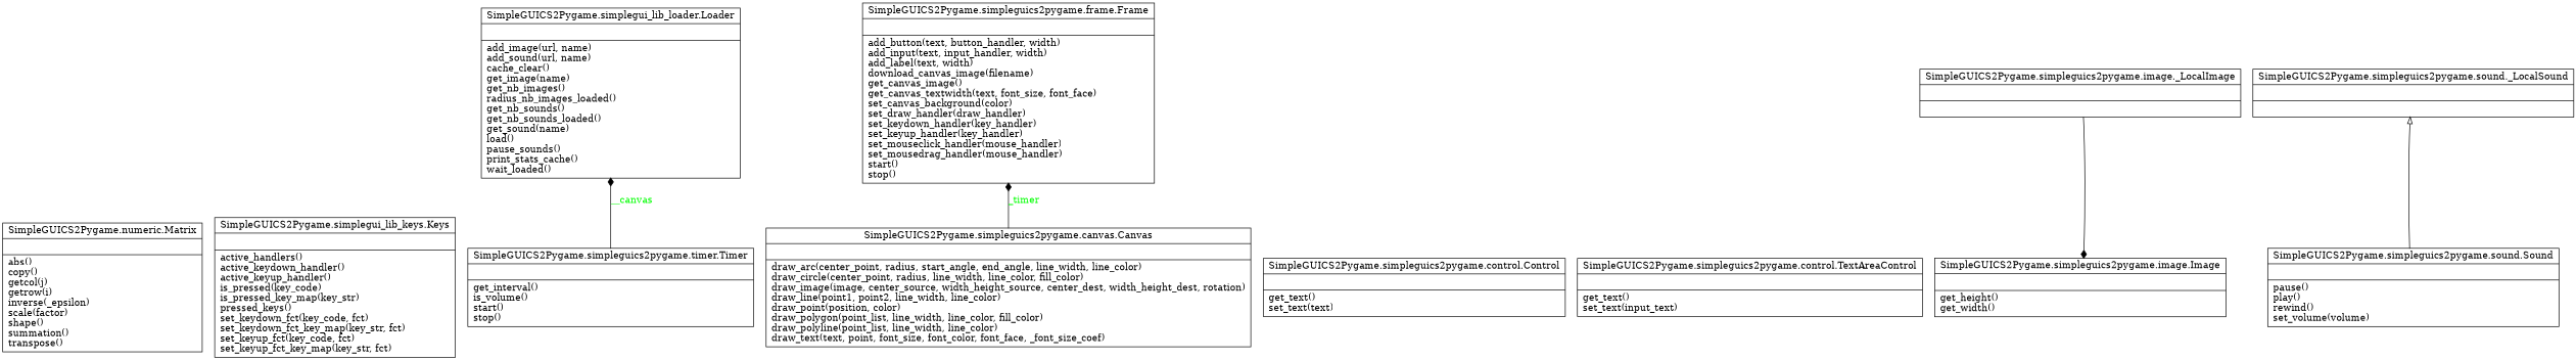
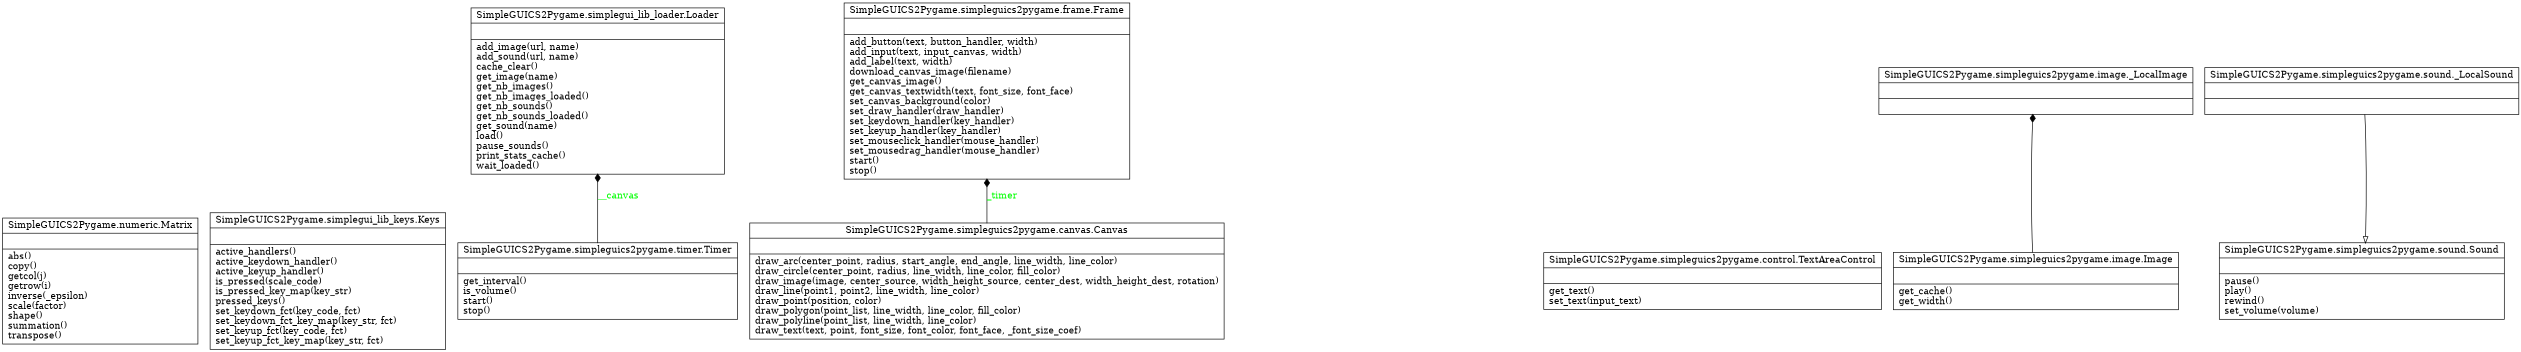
  digraph {
    rankdir=BT
    node [shape=record]
    edge [arrowhead=diamond arrowtail=none]
    n1 [label="{SimpleGUICS2Pygame.numeric.Matrix|\l|abs()\lcopy()\lgetcol(j)\lgetrow(i)\linverse(_epsilon)\lscale(factor)\lshape()\lsummation()\ltranspose()\l}"]
-   n2 [label="{SimpleGUICS2Pygame.simplegui_lib_keys.Keys|\l|active_handlers()\lactive_keydown_handler()\lactive_keyup_handler()\lis_pressed(key_code)\lis_pressed_key_map(key_str)\lpressed_keys()\lset_keydown_fct(key_code, fct)\lset_keydown_fct_key_map(key_str, fct)\lset_keyup_fct(key_code, fct)\lset_keyup_fct_key_map(key_str, fct)\l}"]
-   n3 [label="{SimpleGUICS2Pygame.simplegui_lib_loader.Loader|\l|add_image(url, name)\ladd_sound(url, name)\lcache_clear()\lget_image(name)\lget_nb_images()\lradius_nb_images_loaded()\lget_nb_sounds()\lget_nb_sounds_loaded()\lget_sound(name)\lload()\lpause_sounds()\lprint_stats_cache()\lwait_loaded()\l}"]
+   n2 [label="{SimpleGUICS2Pygame.simplegui_lib_keys.Keys|\l|active_handlers()\lactive_keydown_handler()\lactive_keyup_handler()\lis_pressed(scale_code)\lis_pressed_key_map(key_str)\lpressed_keys()\lset_keydown_fct(key_code, fct)\lset_keydown_fct_key_map(key_str, fct)\lset_keyup_fct(key_code, fct)\lset_keyup_fct_key_map(key_str, fct)\l}"]
+   n3 [label="{SimpleGUICS2Pygame.simplegui_lib_loader.Loader|\l|add_image(url, name)\ladd_sound(url, name)\lcache_clear()\lget_image(name)\lget_nb_images()\lget_nb_images_loaded()\lget_nb_sounds()\lget_nb_sounds_loaded()\lget_sound(name)\lload()\lpause_sounds()\lprint_stats_cache()\lwait_loaded()\l}"]
    n4 [label="{SimpleGUICS2Pygame.simpleguics2pygame.canvas.Canvas|\l|draw_arc(center_point, radius, start_angle, end_angle, line_width, line_color)\ldraw_circle(center_point, radius, line_width, line_color, fill_color)\ldraw_image(image, center_source, width_height_source, center_dest, width_height_dest, rotation)\ldraw_line(point1, point2, line_width, line_color)\ldraw_point(position, color)\ldraw_polygon(point_list, line_width, line_color, fill_color)\ldraw_polyline(point_list, line_width, line_color)\ldraw_text(text, point, font_size, font_color, font_face, _font_size_coef)\l}"]
-   n5 [label="{SimpleGUICS2Pygame.simpleguics2pygame.frame.Frame|\l|add_button(text, button_handler, width)\ladd_input(text, input_handler, width)\ladd_label(text, width)\ldownload_canvas_image(filename)\lget_canvas_image()\lget_canvas_textwidth(text, font_size, font_face)\lset_canvas_background(color)\lset_draw_handler(draw_handler)\lset_keydown_handler(key_handler)\lset_keyup_handler(key_handler)\lset_mouseclick_handler(mouse_handler)\lset_mousedrag_handler(mouse_handler)\lstart()\lstop()\l}"]
-   n6 [label="{SimpleGUICS2Pygame.simpleguics2pygame.control.Control|\l|get_text()\lset_text(text)\l}"]
+   n5 [label="{SimpleGUICS2Pygame.simpleguics2pygame.frame.Frame|\l|add_button(text, button_handler, width)\ladd_input(text, input_canvas, width)\ladd_label(text, width)\ldownload_canvas_image(filename)\lget_canvas_image()\lget_canvas_textwidth(text, font_size, font_face)\lset_canvas_background(color)\lset_draw_handler(draw_handler)\lset_keydown_handler(key_handler)\lset_keyup_handler(key_handler)\lset_mouseclick_handler(mouse_handler)\lset_mousedrag_handler(mouse_handler)\lstart()\lstop()\l}"]
    n7 [label="{SimpleGUICS2Pygame.simpleguics2pygame.control.TextAreaControl|\l|get_text()\lset_text(input_text)\l}"]
-   n8 [label="{SimpleGUICS2Pygame.simpleguics2pygame.image.Image|\l|get_height()\lget_width()\l}"]
+   n8 [label="{SimpleGUICS2Pygame.simpleguics2pygame.image.Image|\l|get_cache()\lget_width()\l}"]
    n9 [label="{SimpleGUICS2Pygame.simpleguics2pygame.image._LocalImage|\l|}"]
    n10 [label="{SimpleGUICS2Pygame.simpleguics2pygame.sound.Sound|\l|pause()\lplay()\lrewind()\lset_volume(volume)\l}"]
    n11 [label="{SimpleGUICS2Pygame.simpleguics2pygame.sound._LocalSound|\l|}"]
    n12 [label="{SimpleGUICS2Pygame.simpleguics2pygame.timer.Timer|\l|get_interval()\lis_volume()\lstart()\lstop()\l}"]
    n4 -> n5 [fontcolor=green label=_timer style=solid]
-   n9 -> n8
-   n10 -> n11 [arrowhead=onormal]
+   n8 -> n9
+   n11 -> n10 [arrowhead=onormal]
    n12 -> n3 [fontcolor=green label=__canvas style=solid]
  }
